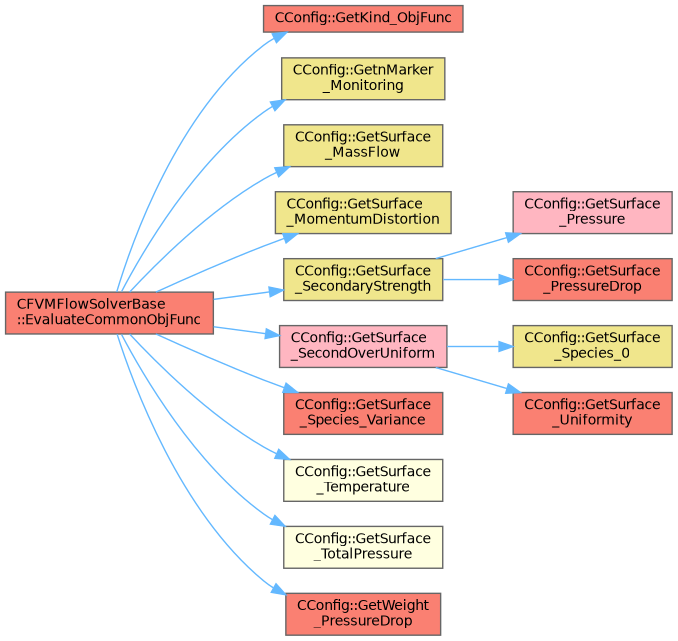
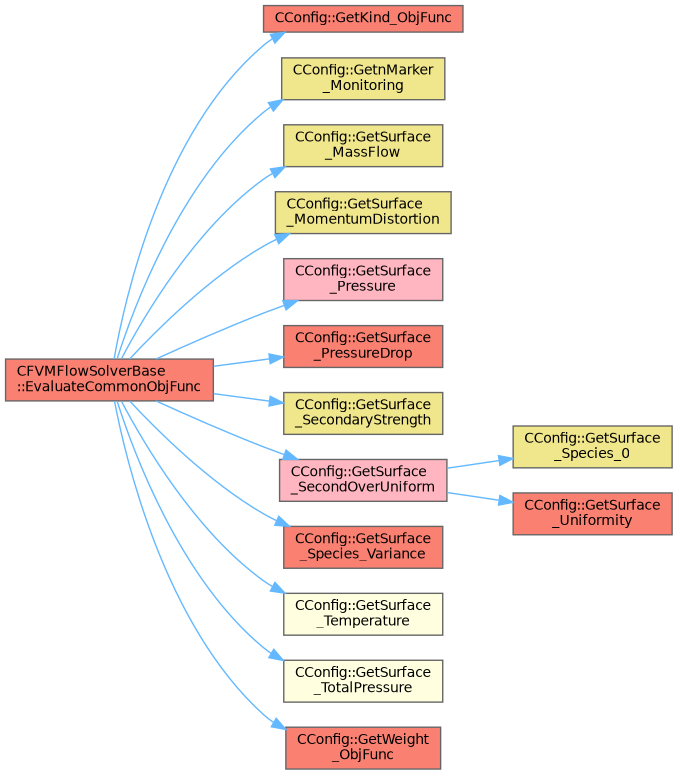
  digraph {
    fontname="DejaVu Sans"
    rankdir=LR
    node [color=grey40 fillcolor=salmon fontname="DejaVu Sans" fontsize=10 shape=box style=filled]
    edge [color=steelblue1 fontname="DejaVu Sans" fontsize=10 labelfontname=Helvetica labelfontsize=10 style=solid]
    n1 [color=gray40 fontcolor=black height=0.2 label="CFVMFlowSolverBase\l::EvaluateCommonObjFunc" width=0.4]
    n2 [height=0.2 label="CConfig::GetKind_ObjFunc" width=0.4]
    n3 [fillcolor=khaki height=0.2 label="CConfig::GetnMarker\l_Monitoring" width=0.4]
    n4 [fillcolor=khaki height=0.2 label="CConfig::GetSurface\l_MassFlow" width=0.4]
    n5 [fillcolor=khaki height=0.2 label="CConfig::GetSurface\l_MomentumDistortion" width=0.4]
    n6 [fillcolor=lightpink height=0.2 label="CConfig::GetSurface\l_Pressure" width=0.4]
    n7 [height=0.2 label="CConfig::GetSurface\l_PressureDrop" width=0.4]
    n8 [fillcolor=khaki height=0.2 label="CConfig::GetSurface\l_SecondaryStrength" width=0.4]
    n9 [fillcolor=lightpink height=0.2 label="CConfig::GetSurface\l_SecondOverUniform" width=0.4]
    n10 [height=0.2 label="CConfig::GetSurface\l_Species_Variance" width=0.4]
    n11 [fillcolor=lightyellow height=0.2 label="CConfig::GetSurface\l_Temperature" width=0.4]
    n12 [fillcolor=lightyellow height=0.2 label="CConfig::GetSurface\l_TotalPressure" width=0.4]
-   n13 [height=0.2 label="CConfig::GetWeight\l_PressureDrop" width=0.4]
+   n13 [height=0.2 label="CConfig::GetWeight\l_ObjFunc" width=0.4]
    n14 [fillcolor=khaki height=0.2 label="CConfig::GetSurface\l_Species_0" width=0.4]
    n15 [height=0.2 label="CConfig::GetSurface\l_Uniformity" width=0.4]
    n1 -> n2
    n1 -> n3
    n1 -> n4
    n1 -> n5
-   n8 -> n6
-   n8 -> n7
+   n1 -> n6
+   n1 -> n7
    n1 -> n8
    n1 -> n9
    n1 -> n10
    n1 -> n11
    n1 -> n12
    n1 -> n13
    n9 -> n14
    n9 -> n15
  }
